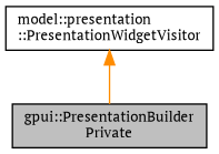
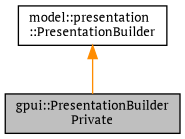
  digraph {
    fontname="PT Serif"
    node [color=black fontname="PT Serif" fontsize=10 shape=record style=filled]
    n1 [fillcolor=grey75 fontcolor=black height=0.2 label="gpui::PresentationBuilder\lPrivate" width=0.4]
-   n2 [fillcolor=white height=0.2 label="model::presentation\l::PresentationWidgetVisitor" width=0.4]
+   n2 [fillcolor=white height=0.2 label="model::presentation\l::PresentationBuilder" width=0.4]
    n2 -> n1 [color=darkorange dir=back fontname="PT Serif" fontsize=10 labelfontname=Helvetica labelfontsize=10 style=solid]
  }
